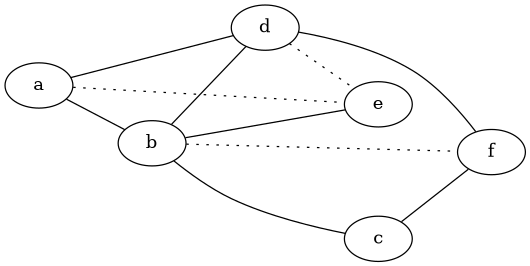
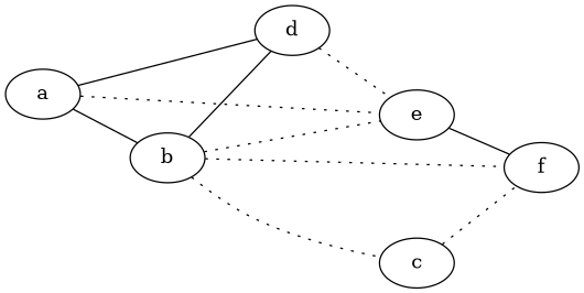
  graph {
    rankdir=LR
    a
    d
    e
    b
    f
    c
    a -- d
    a -- e [style=dotted]
    a -- b
    d -- e [style=dotted]
-   d -- f
+   e -- f
    b -- d
-   b -- e
+   b -- e [style=dotted]
    b -- f [style=dotted]
-   b -- c
-   c -- f
+   b -- c [style=dotted]
+   c -- f [style=dotted]
  }
